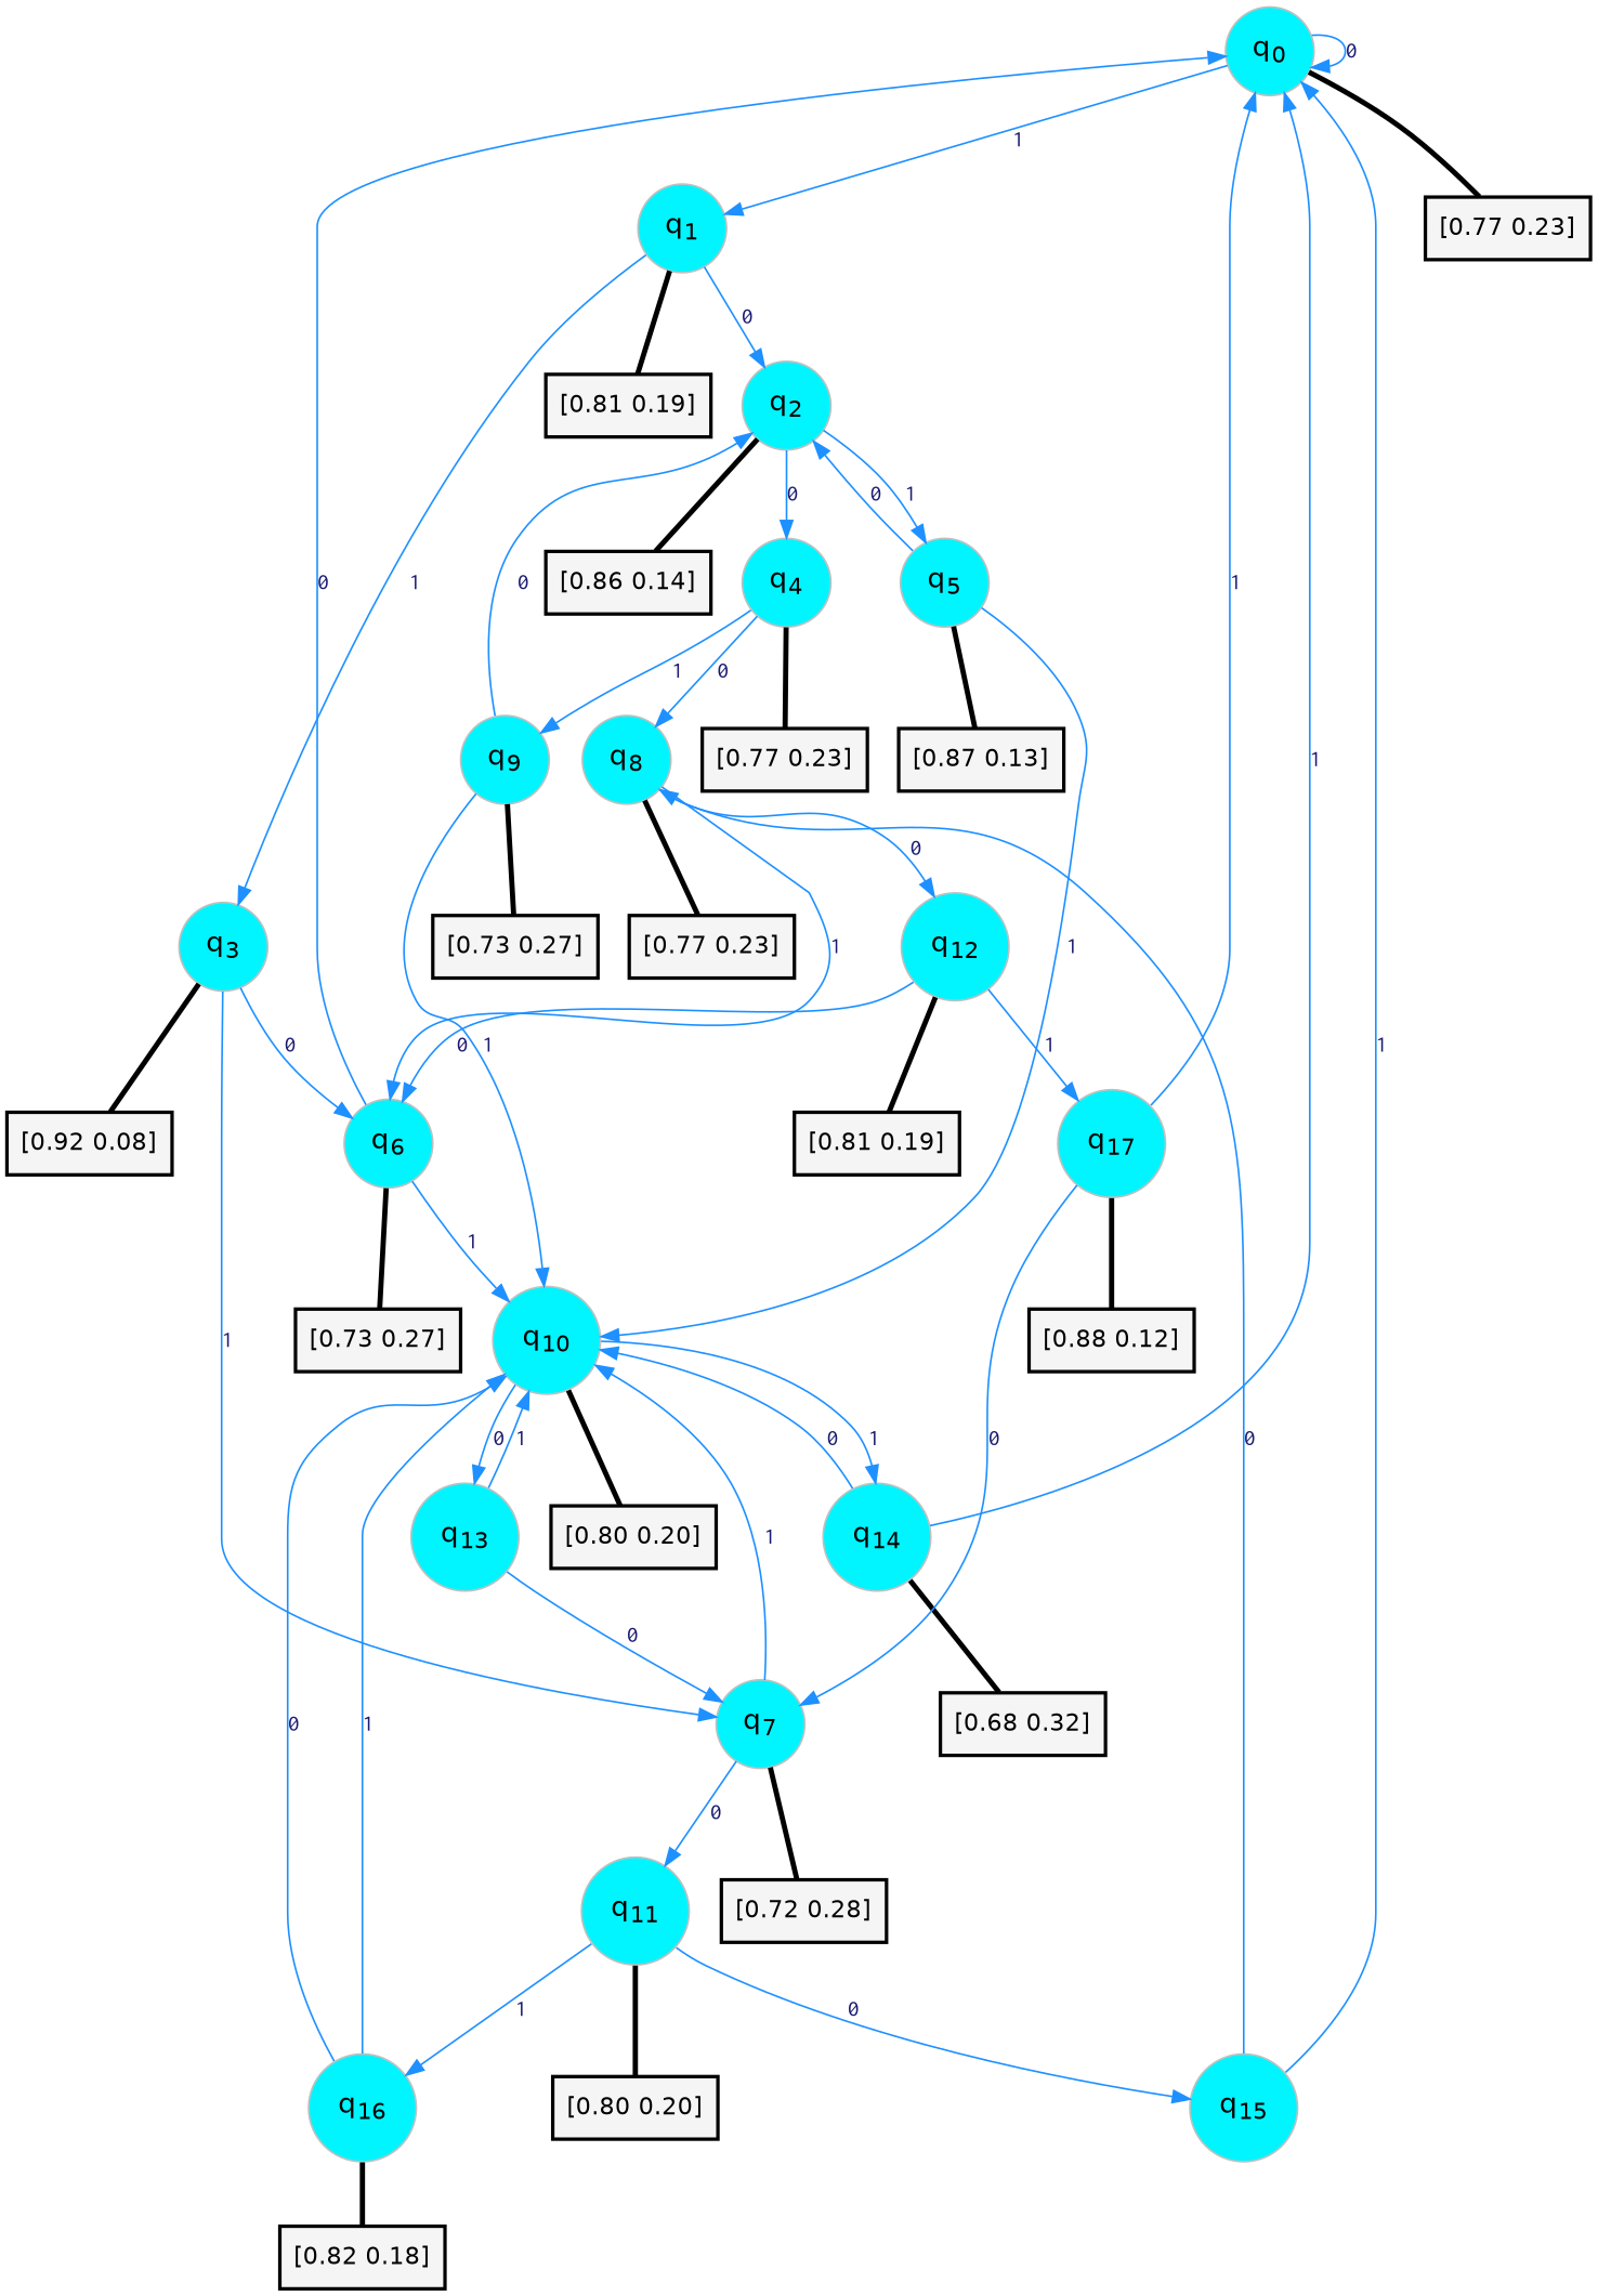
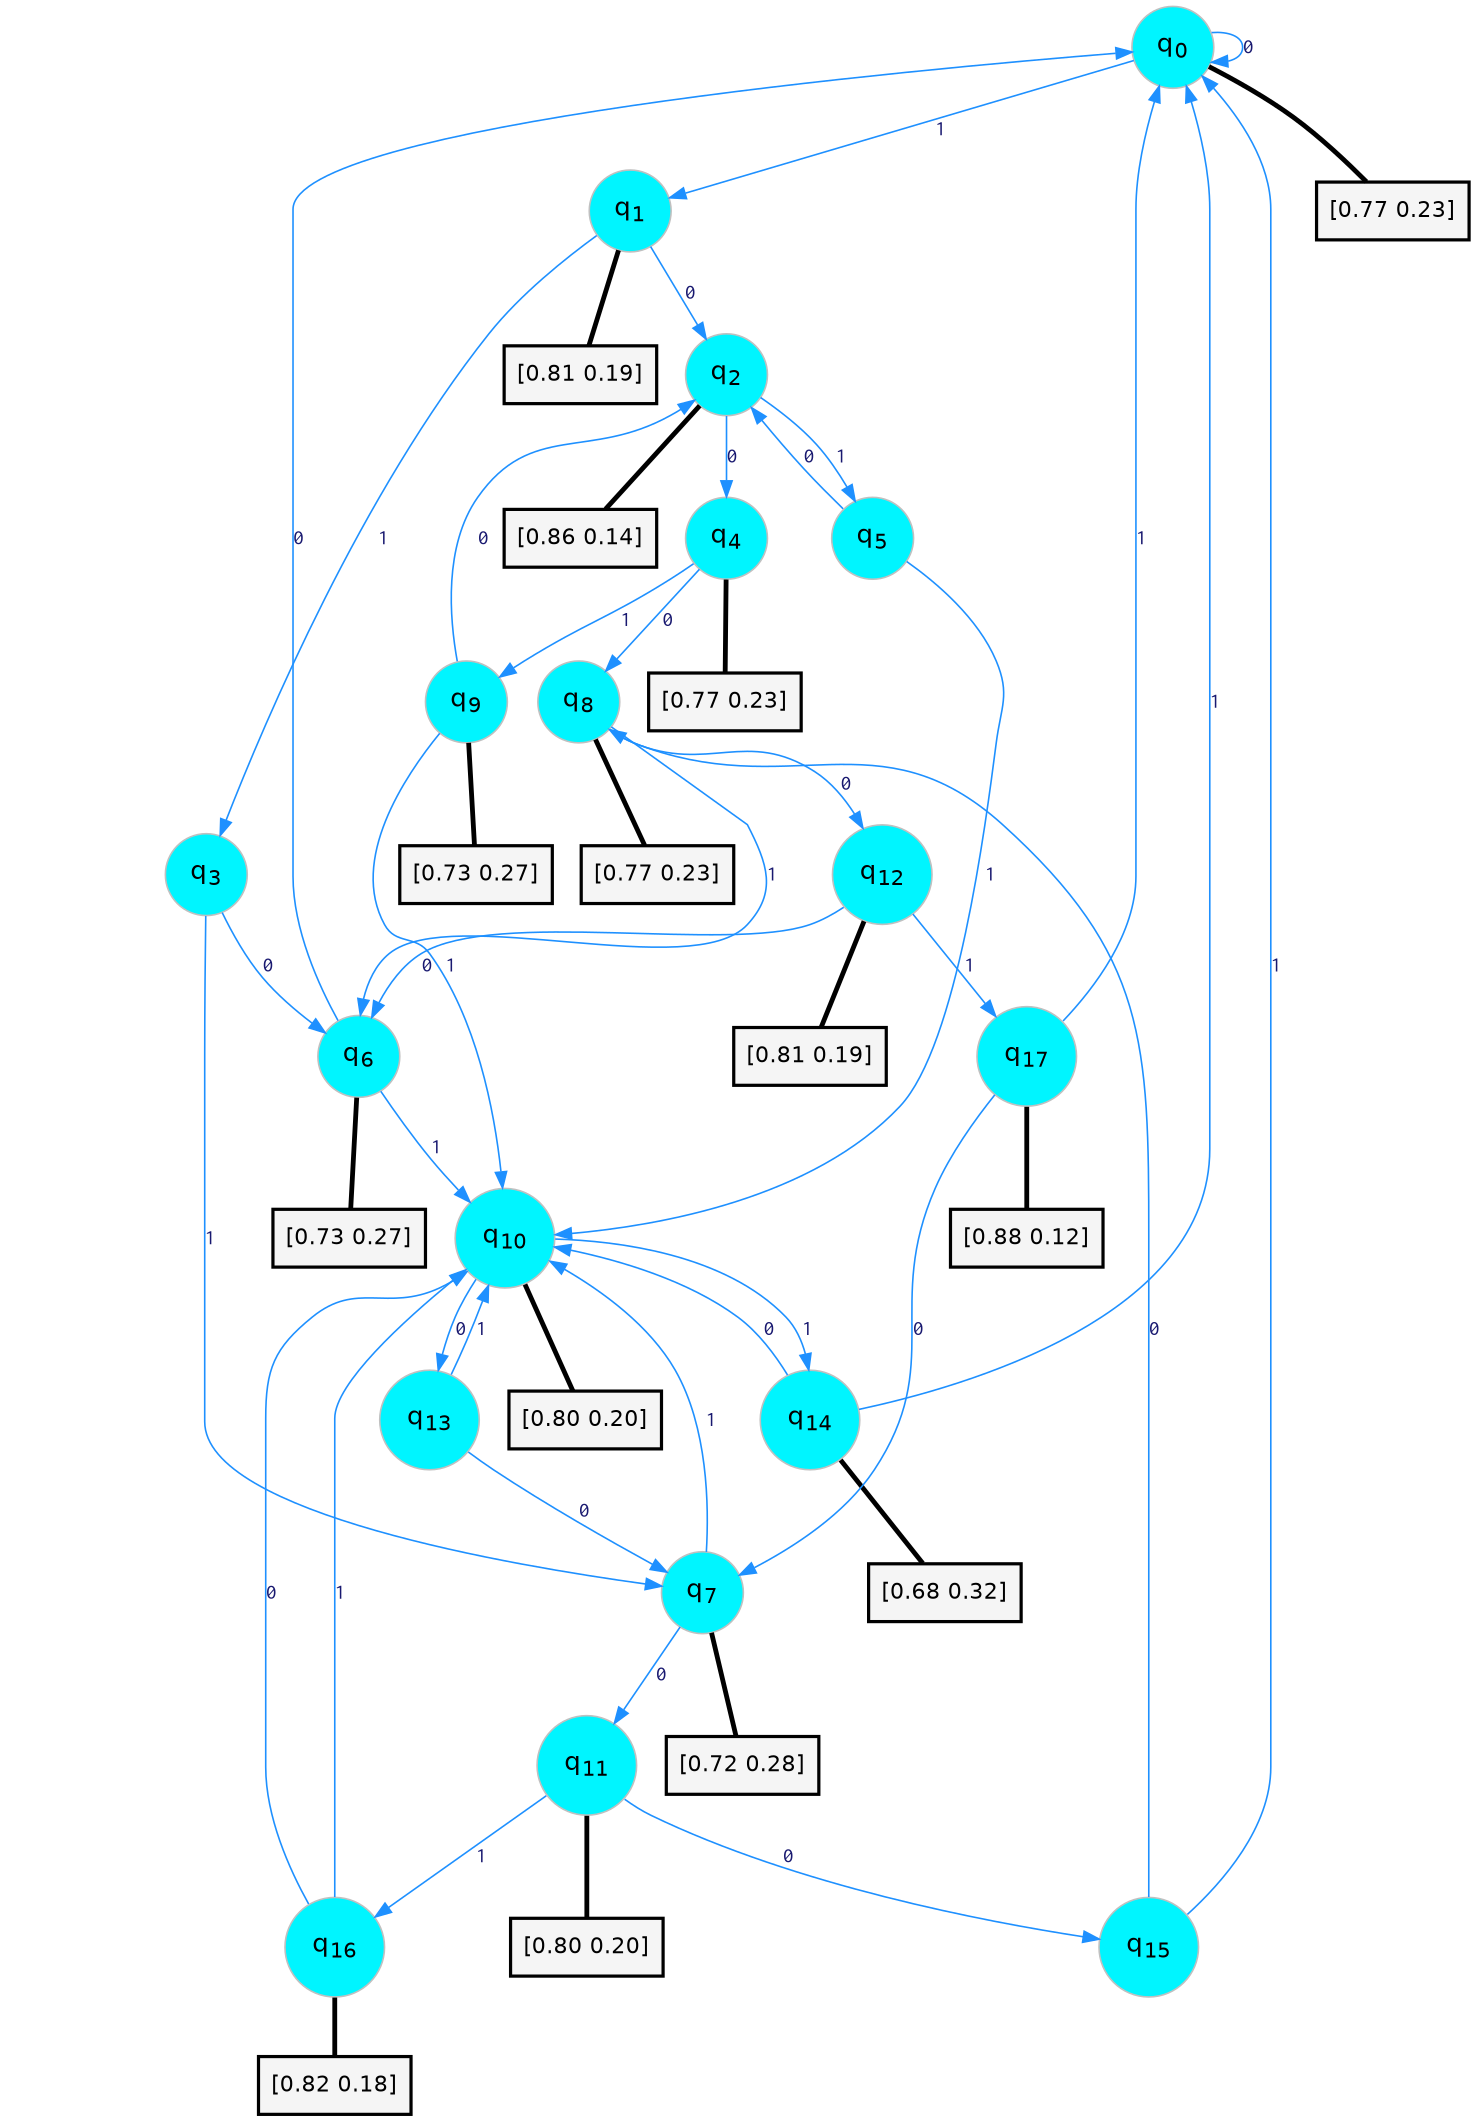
  digraph {
    rankdir=TD
    node [color=gray fillcolor=turquoise1 fontcolor=black fontname=Helvetica fontsize=16 fontweight=bold shape=circle style=filled]
    edge [arrowsize=1 color=dodgerblue1 fontcolor=midnightblue fontname=courier fontweight=bold penwidth=1 style=solid weight=20]
    n1 [label=<q<SUB>0</SUB>>]
    n2 [label=<q<SUB>1</SUB>>]
    n3 [color=black fillcolor=whitesmoke fontsize=14 label="[0.77 0.23]" penwidth=2 shape=box]
    n4 [label=<q<SUB>2</SUB>>]
    n5 [label=<q<SUB>3</SUB>>]
    n6 [color=black fillcolor=whitesmoke fontsize=14 label="[0.81 0.19]" penwidth=2 shape=box]
    n7 [label=<q<SUB>4</SUB>>]
    n8 [label=<q<SUB>5</SUB>>]
    n9 [color=black fillcolor=whitesmoke fontsize=14 label="[0.86 0.14]" penwidth=2 shape=box]
    n10 [label=<q<SUB>6</SUB>>]
    n11 [label=<q<SUB>7</SUB>>]
-   n12 [color=black fillcolor=whitesmoke fontsize=14 label="[0.92 0.08]" penwidth=2 shape=box]
    n13 [label=<q<SUB>8</SUB>>]
    n14 [label=<q<SUB>9</SUB>>]
    n15 [color=black fillcolor=whitesmoke fontsize=14 label="[0.77 0.23]" penwidth=2 shape=box]
    n16 [label=<q<SUB>10</SUB>>]
-   n17 [color=black fillcolor=whitesmoke fontsize=14 label="[0.87 0.13]" penwidth=2 shape=box]
    n18 [color=black fillcolor=whitesmoke fontsize=14 label="[0.73 0.27]" penwidth=2 shape=box]
    n19 [label=<q<SUB>11</SUB>>]
    n20 [color=black fillcolor=whitesmoke fontsize=14 label="[0.72 0.28]" penwidth=2 shape=box]
    n21 [label=<q<SUB>12</SUB>>]
    n22 [color=black fillcolor=whitesmoke fontsize=14 label="[0.77 0.23]" penwidth=2 shape=box]
    n23 [color=black fillcolor=whitesmoke fontsize=14 label="[0.73 0.27]" penwidth=2 shape=box]
    n24 [label=<q<SUB>13</SUB>>]
    n25 [label=<q<SUB>14</SUB>>]
    n26 [color=black fillcolor=whitesmoke fontsize=14 label="[0.80 0.20]" penwidth=2 shape=box]
    n27 [label=<q<SUB>15</SUB>>]
    n28 [label=<q<SUB>16</SUB>>]
    n29 [color=black fillcolor=whitesmoke fontsize=14 label="[0.80 0.20]" penwidth=2 shape=box]
    n30 [label=<q<SUB>17</SUB>>]
    n31 [color=black fillcolor=whitesmoke fontsize=14 label="[0.81 0.19]" penwidth=2 shape=box]
    n32 [color=black fillcolor=whitesmoke fontsize=14 label="[0.68 0.32]" penwidth=2 shape=box]
    n33 [color=black fillcolor=whitesmoke fontsize=14 label="[0.82 0.18]" penwidth=2 shape=box]
    n34 [color=black fillcolor=whitesmoke fontsize=14 label="[0.88 0.12]" penwidth=2 shape=box]
    n1 -> n1 [label=0]
    n1 -> n2 [label=1]
    n1 -> n3 [arrowhead=none color=black penwidth=3]
    n2 -> n4 [label=0]
    n2 -> n5 [label=1]
    n2 -> n6 [arrowhead=none color=black penwidth=3]
    n4 -> n7 [label=0]
    n4 -> n8 [label=1]
    n4 -> n9 [arrowhead=none color=black penwidth=3]
    n5 -> n10 [label=0]
    n5 -> n11 [label=1]
-   n5 -> n12 [arrowhead=none color=black penwidth=3]
    n7 -> n13 [label=0]
    n7 -> n14 [label=1]
    n7 -> n15 [arrowhead=none color=black penwidth=3]
    n8 -> n4 [label=0]
    n8 -> n16 [label=1]
-   n8 -> n17 [arrowhead=none color=black penwidth=3]
    n10 -> n1 [label=0]
    n10 -> n16 [label=1]
    n10 -> n18 [arrowhead=none color=black penwidth=3]
    n11 -> n16 [label=1]
    n11 -> n19 [label=0]
    n11 -> n20 [arrowhead=none color=black penwidth=3]
    n13 -> n10 [label=1]
    n13 -> n21 [label=0]
    n13 -> n22 [arrowhead=none color=black penwidth=3]
    n14 -> n4 [label=0]
    n14 -> n16 [label=1]
    n14 -> n23 [arrowhead=none color=black penwidth=3]
    n16 -> n24 [label=0]
    n16 -> n25 [label=1]
    n16 -> n26 [arrowhead=none color=black penwidth=3]
    n19 -> n27 [label=0]
    n19 -> n28 [label=1]
    n19 -> n29 [arrowhead=none color=black penwidth=3]
    n21 -> n10 [label=0]
    n21 -> n30 [label=1]
    n21 -> n31 [arrowhead=none color=black penwidth=3]
    n24 -> n11 [label=0]
    n24 -> n16 [label=1]
    n25 -> n1 [label=1]
    n25 -> n16 [label=0]
    n25 -> n32 [arrowhead=none color=black penwidth=3]
    n27 -> n1 [label=1]
    n27 -> n13 [label=0]
    n28 -> n16 [label=0]
    n28 -> n16 [label=1]
    n28 -> n33 [arrowhead=none color=black penwidth=3]
    n30 -> n1 [label=1]
    n30 -> n11 [label=0]
    n30 -> n34 [arrowhead=none color=black penwidth=3]
  }
